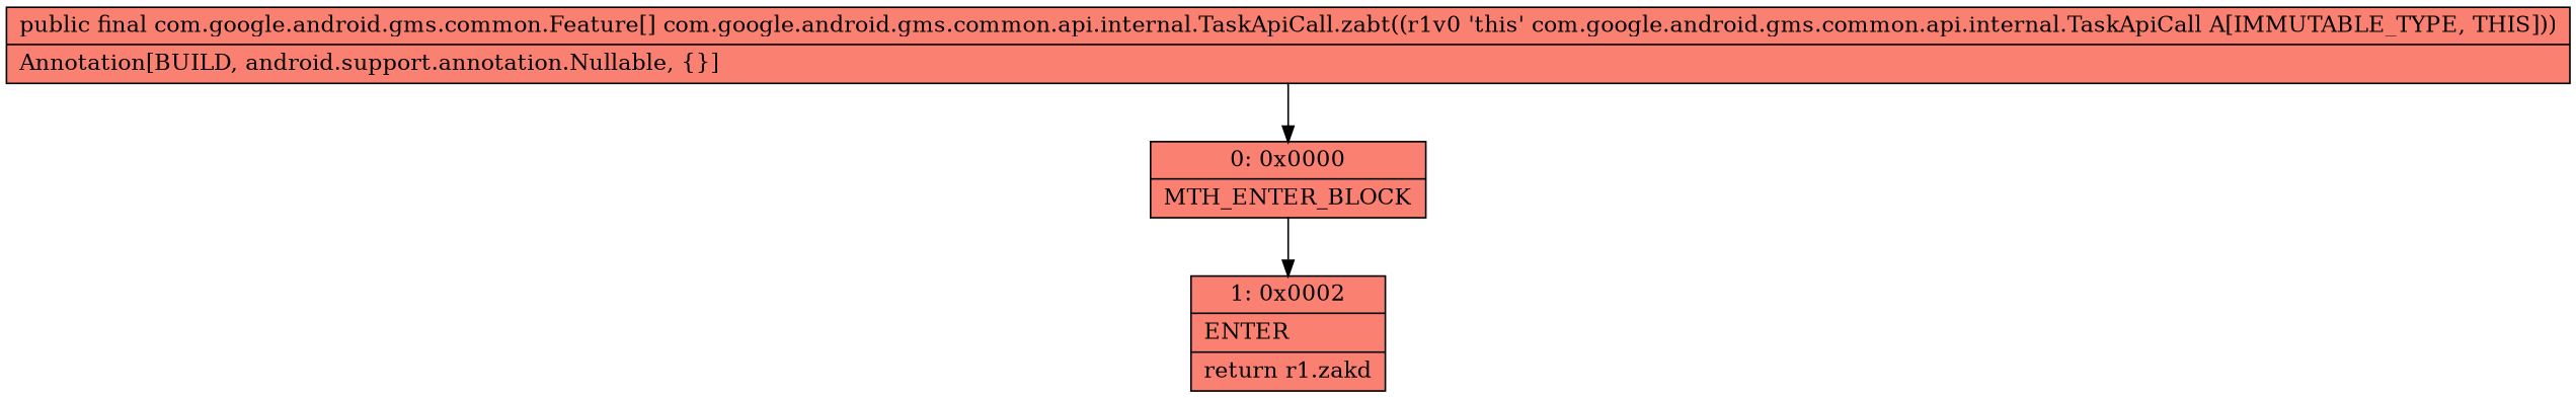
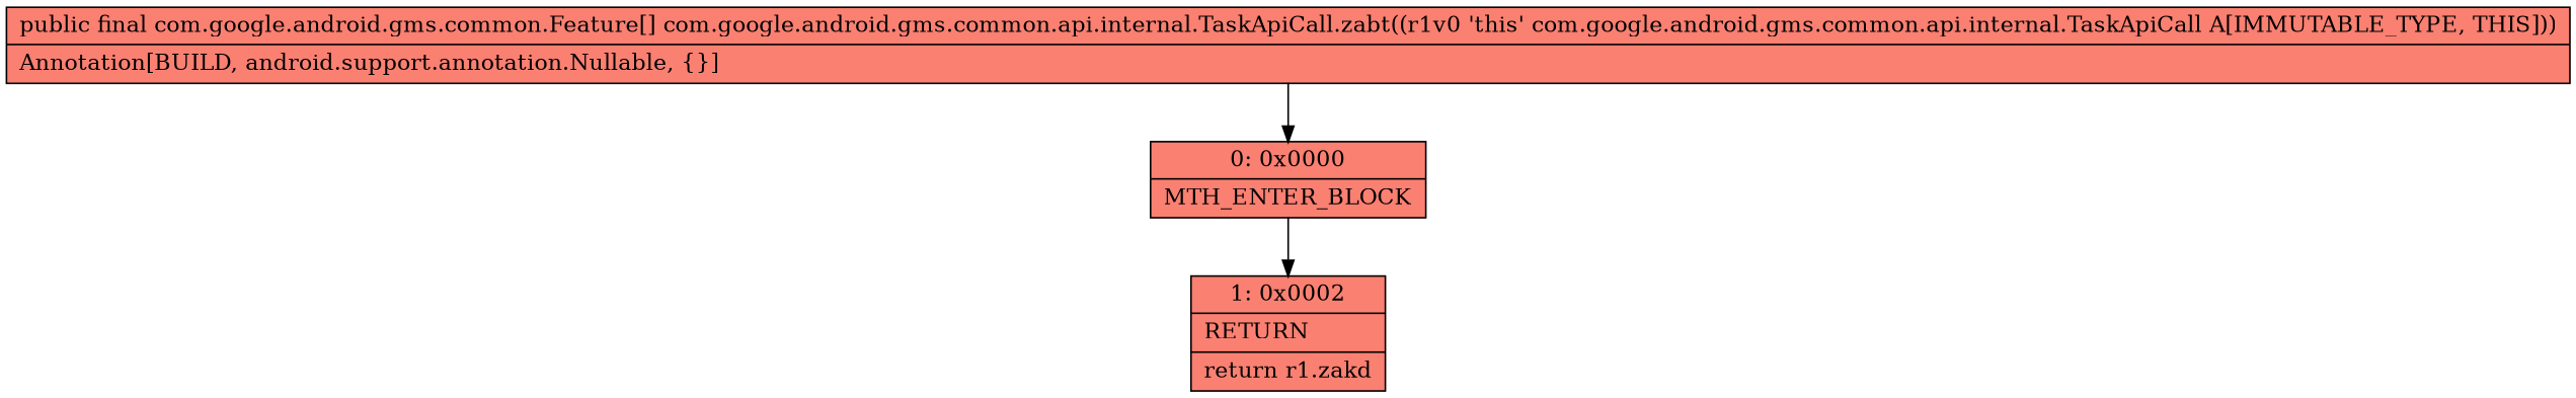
  digraph {
    node [shape=record style=filled fillcolor=salmon]
    n1 [label="{0\:\ 0x0000|MTH_ENTER_BLOCK\l}"]
-   n2 [label="{1\:\ 0x0002|ENTER\l|return r1.zakd\l}"]
+   n2 [label="{1\:\ 0x0002|RETURN\l|return r1.zakd\l}"]
    n3 [label="{public final com.google.android.gms.common.Feature[] com.google.android.gms.common.api.internal.TaskApiCall.zabt((r1v0 'this' com.google.android.gms.common.api.internal.TaskApiCall A[IMMUTABLE_TYPE, THIS]))  | Annotation[BUILD, android.support.annotation.Nullable, \{\}]\l}"]
    n1 -> n2
    n3 -> n1
  }
